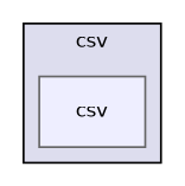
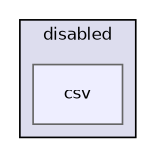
  digraph {
    compound=true
    n1 [fillcolor="#eeeeff" fontname=Helvetica fontsize=10 label=csv pencolor=black shape=box style=filled color=gray40]
    subgraph cluster_1 {
      bgcolor="#ddddee"
      fontname=Helvetica
      fontsize=10
-     label=csv
+     label=disabled
      pencolor=black
      n1
    }
  }
